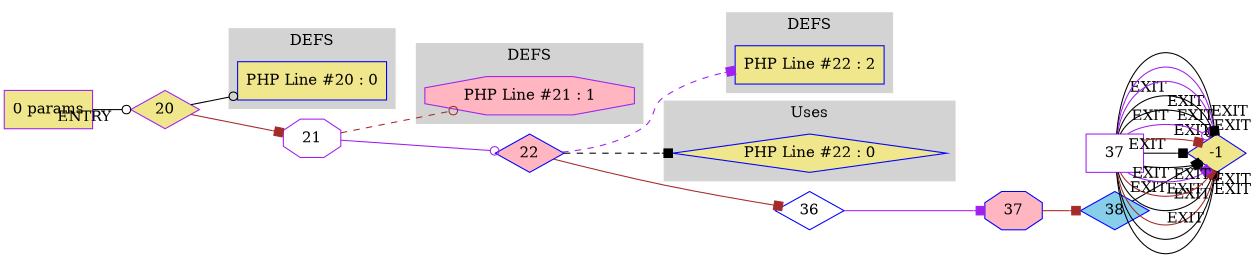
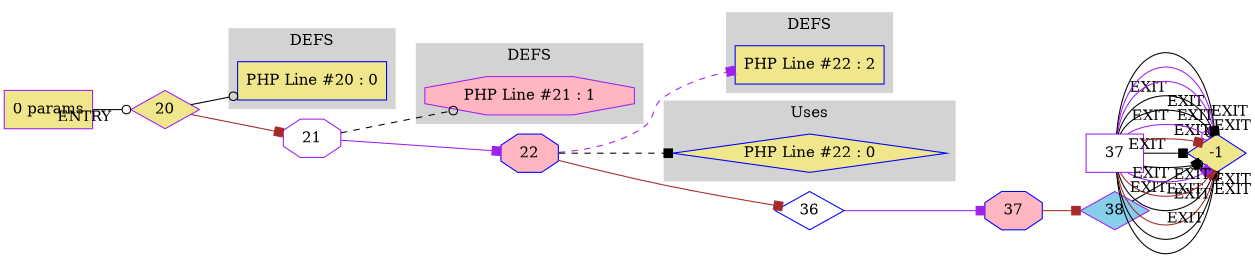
  digraph {
    rankdir=LR
    node [color=blue fillcolor=khaki shape=diamond style=filled]
    edge [arrowhead=box color=black xlabel=EXIT]
    n1 [label="PHP Line #20 : 0" shape=box]
    n2 [color=purple fillcolor=lightpink label="PHP Line #21 : 1" shape=octagon]
    n3 [label="PHP Line #22 : 2" shape=box]
    n4 [label="PHP Line #22 : 0"]
    n5 [color=purple label=20]
    n6 [color=purple fillcolor=white label=21 shape=octagon]
-   n7 [fillcolor=lightpink label=22]
+   n7 [fillcolor=lightpink label=22 shape=octagon]
    n8 [fillcolor=white label=36]
    n9 [fillcolor=lightpink label=37 shape=octagon]
-   n10 [fillcolor=skyblue label=38]
+   n10 [color=purple fillcolor=skyblue label=38]
    -1
    n12 [color=purple fillcolor=white label=37 shape=box]
    n13 [color=purple label="0 params" shape=box]
    subgraph cluster_1 {
      color=lightgrey
      label=DEFS
      style=filled
      n1
    }
    subgraph cluster_2 {
      color=lightgrey
      label=DEFS
      style=filled
      n2
    }
    subgraph cluster_3 {
      color=lightgrey
      label=DEFS
      style=filled
      n3
    }
    subgraph cluster_4 {
      color=lightgrey
      label=Uses
      style=filled
      n4
    }
    n5 -> n1 [arrowhead=odot style=solid xlabel=""]
    n5 -> n6 [color=brown xlabel=""]
-   n6 -> n2 [arrowhead=odot color=brown style=dashed xlabel=""]
-   n6 -> n7 [arrowhead=odot color=purple xlabel=""]
+   n6 -> n2 [arrowhead=odot style=dashed xlabel=""]
+   n6 -> n7 [color=purple xlabel=""]
    n7 -> n3 [color=purple style=dashed xlabel=""]
    n7 -> n4 [style=dashed xlabel=""]
    n7 -> n8 [color=brown xlabel=""]
    n8 -> n9 [color=purple xlabel=""]
    n9 -> n10 [color=brown xlabel=""]
    n10 -> -1
    n12 -> -1
    n12 -> -1 [arrowhead=odot]
    n12 -> -1 [arrowhead=odot color=brown]
    n12 -> -1 [arrowhead=odot]
    n12 -> -1 [color=brown]
    n12 -> -1 [color=purple]
    n12 -> -1 [arrowhead=odot]
    n12 -> -1
    n12 -> -1 [color=brown]
    n12 -> -1 [arrowhead=odot color=purple]
    n12 -> -1 [arrowhead=odot]
    n12 -> -1 [arrowhead=odot]
    n12 -> -1 [color=purple]
    n12 -> -1 [arrowhead=odot color=purple]
    n12 -> -1
    n13 -> n5 [arrowhead=odot xlabel=ENTRY]
  }
